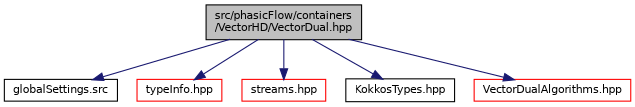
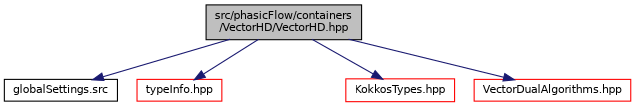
  digraph {
    node [color=red fillcolor=white fontname=Helvetica fontsize=10 shape=record style=filled]
    edge [color=midnightblue fontname=Helvetica fontsize=10 labelfontname=Helvetica labelfontsize=10 style=solid]
-   n1 [color=black fillcolor=grey75 fontcolor=black height=0.2 label="src/phasicFlow/containers\l/VectorHD/VectorDual.hpp" width=0.4]
+   n1 [color=black fillcolor=grey75 fontcolor=black height=0.2 label="src/phasicFlow/containers\l/VectorHD/VectorHD.hpp" width=0.4]
    n2 [color=black height=0.2 label="globalSettings.src" width=0.4]
    n3 [height=0.2 label="typeInfo.hpp" width=0.4]
-   n4 [height=0.2 label="streams.hpp" width=0.4]
-   n5 [color=black height=0.2 label="KokkosTypes.hpp" width=0.4]
+   n5 [height=0.2 label="KokkosTypes.hpp" width=0.4]
    n6 [height=0.2 label="VectorDualAlgorithms.hpp" width=0.4]
    n1 -> n2
    n1 -> n3
-   n1 -> n4
    n1 -> n5
    n1 -> n6
  }
